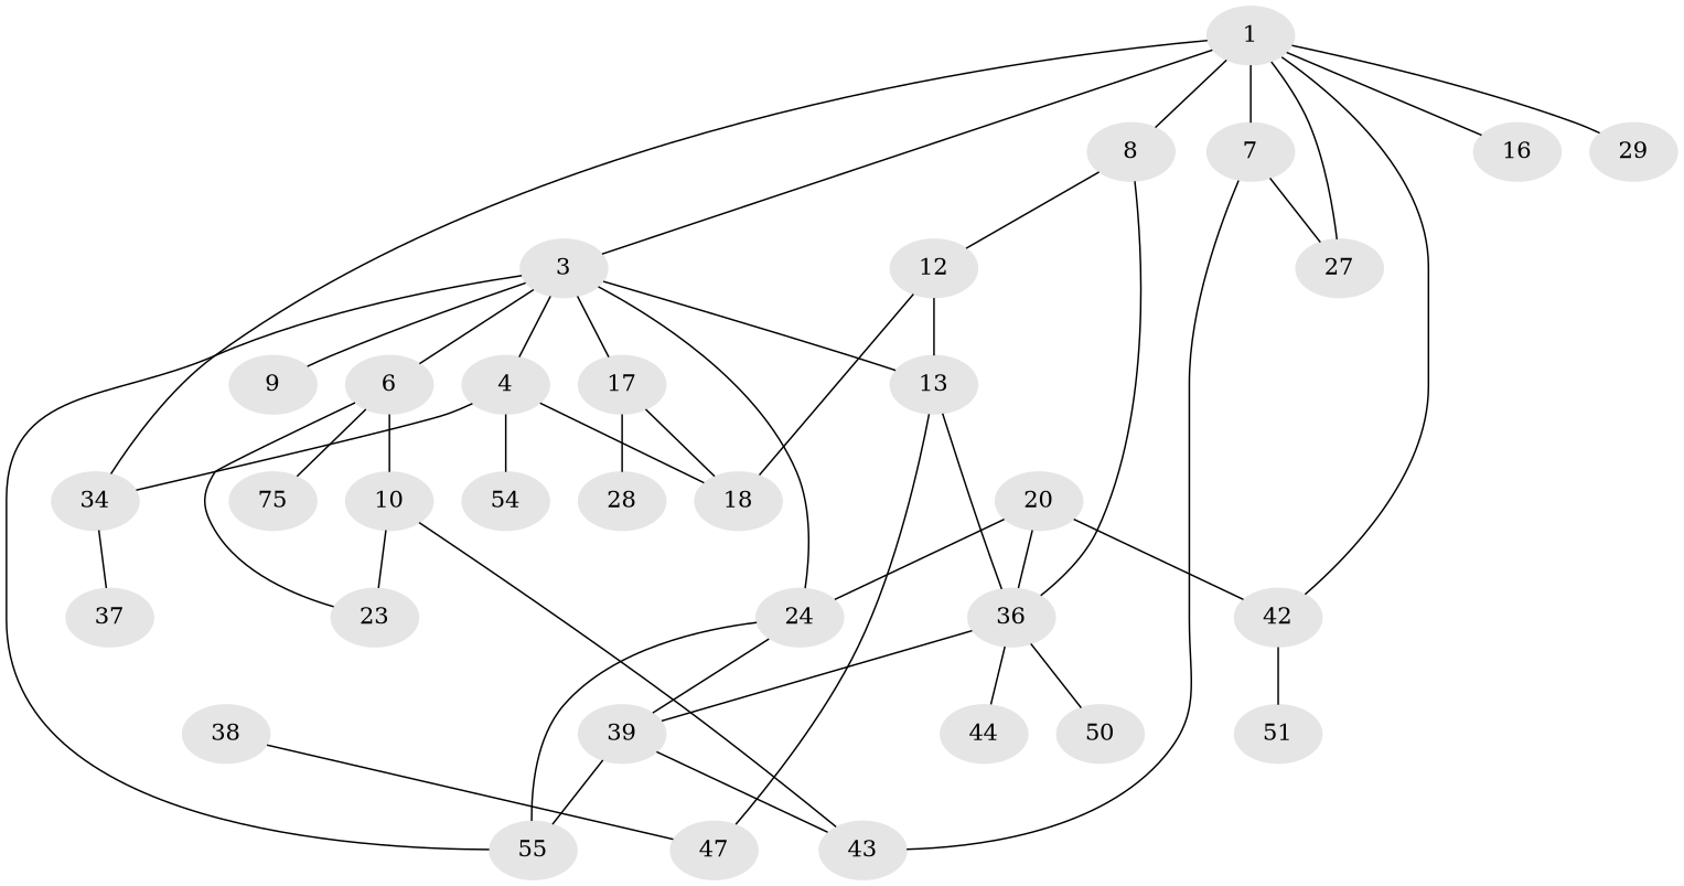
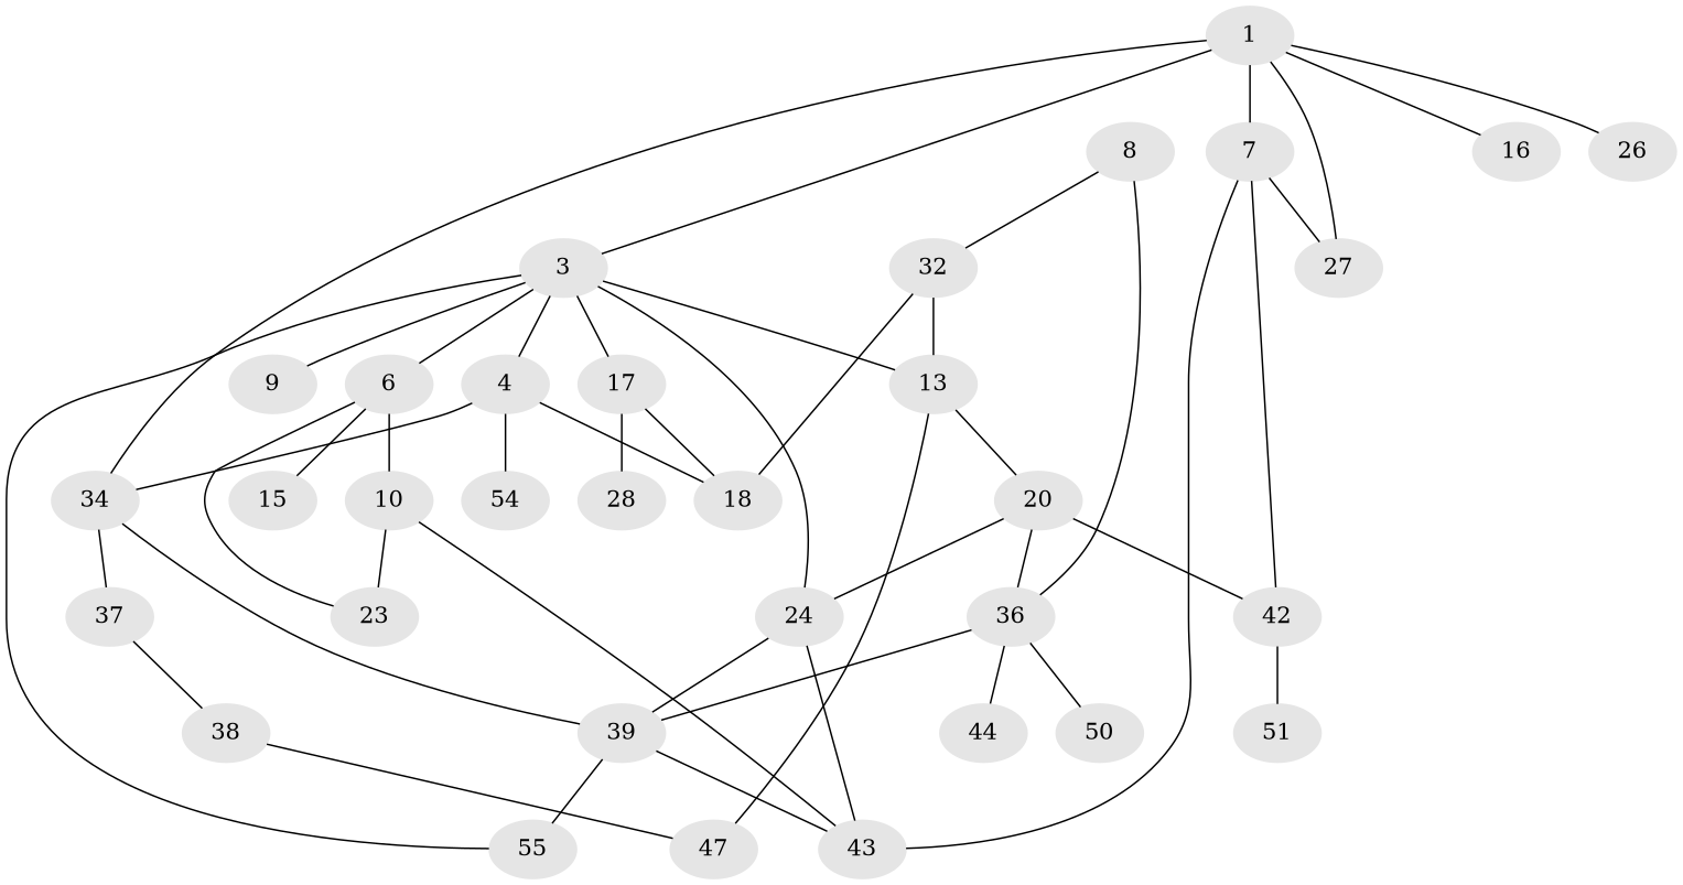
  graph {
    node [color=gray90 style=filled]
    1 [super="+2"]
    3 [super="+5"]
    7 [super="+32"]
    8 [super="+53"]
    16
-   26 [label=29]
+   26
    27 [super="+30"]
    34 [super="+35"]
    42 [super="+46"]
    4 [super="+40"]
    6 [super="+31"]
    9 [super="+21"]
    13 [super="+14"]
    17 [super="+25"]
    24 [super="+29"]
    55
    43 [super="+52"]
-   12 [super="+19"]
+   12 [super="+19" label=32]
    36 [super="+48"]
    39 [super="+45"]
    37
    51
    18 [super="+22"]
    54
    10 [super="+11"]
-   15 [label=75]
+   15
    23
    20 [super="+33"]
    47 [super="+49"]
    28
    44
    50
    38 [super="+41"]
    1 -- 3
    1 -- 7
-   1 -- 8 [weight=2]
    1 -- 16
    1 -- 26
    1 -- 27
    1 -- 34
-   1 -- 42
+   7 -- 42
    3 -- 4
    3 -- 6
    3 -- 9
    3 -- 13
    3 -- 17
    3 -- 24
    3 -- 55
    7 -- 27
    7 -- 43
    8 -- 12
    8 -- 36
+   34 -- 39
    34 -- 37
    42 -- 51
    4 -- 34
    4 -- 18
    4 -- 54
    6 -- 10
    6 -- 15
    6 -- 23
-   13 -- 36
+   13 -- 20
    13 -- 47
    17 -- 18
    17 -- 28
-   24 -- 55
+   24 -- 43
    24 -- 39
    12 -- 13
    12 -- 18
    36 -- 39
    36 -- 44
    36 -- 50
    39 -- 55
    39 -- 43
+   37 -- 38
    10 -- 43
    10 -- 23
    20 -- 42
    20 -- 24
    20 -- 36
    38 -- 47
  }
